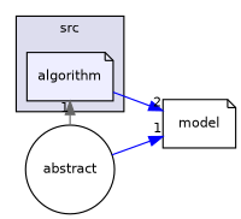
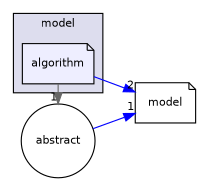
  digraph {
    compound=true
    rankdir=LR
    node [fontname=Helvetica fontsize=10 shape=note]
    edge [color=blue headlabel=1 labeldistance=1.5 labelfontname=Helvetica labelfontsize=10 style=solid]
    n1 [fillcolor="#eeeeff" label=algorithm pencolor=black style=filled]
    n2 [label=abstract shape=circle]
    n3 [label=model]
    subgraph cluster_1 {
      bgcolor="#ddddee"
      fontname=Helvetica
      fontsize=10
-     label=src
+     label=model
      pencolor=black
      n1
    }
-   n2 -> n1 [color=gray40]
+   n1 -> n2 [color=gray40]
    n1 -> n3 [headlabel=2]
    n2 -> n3
  }
